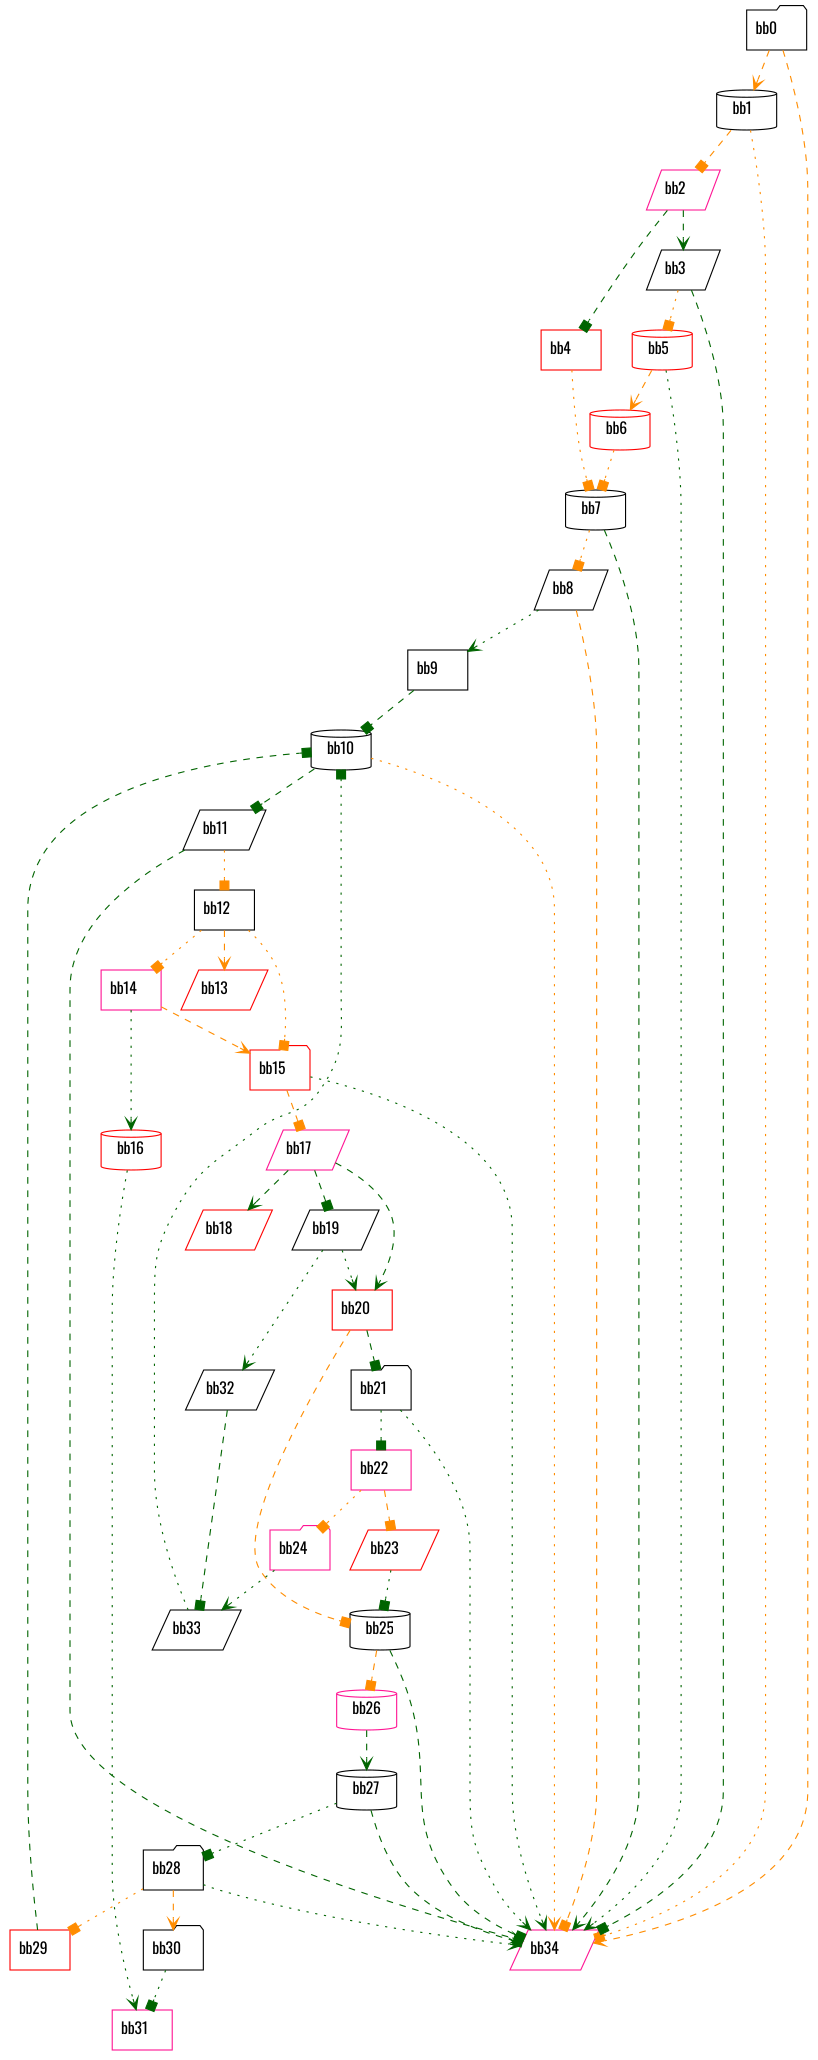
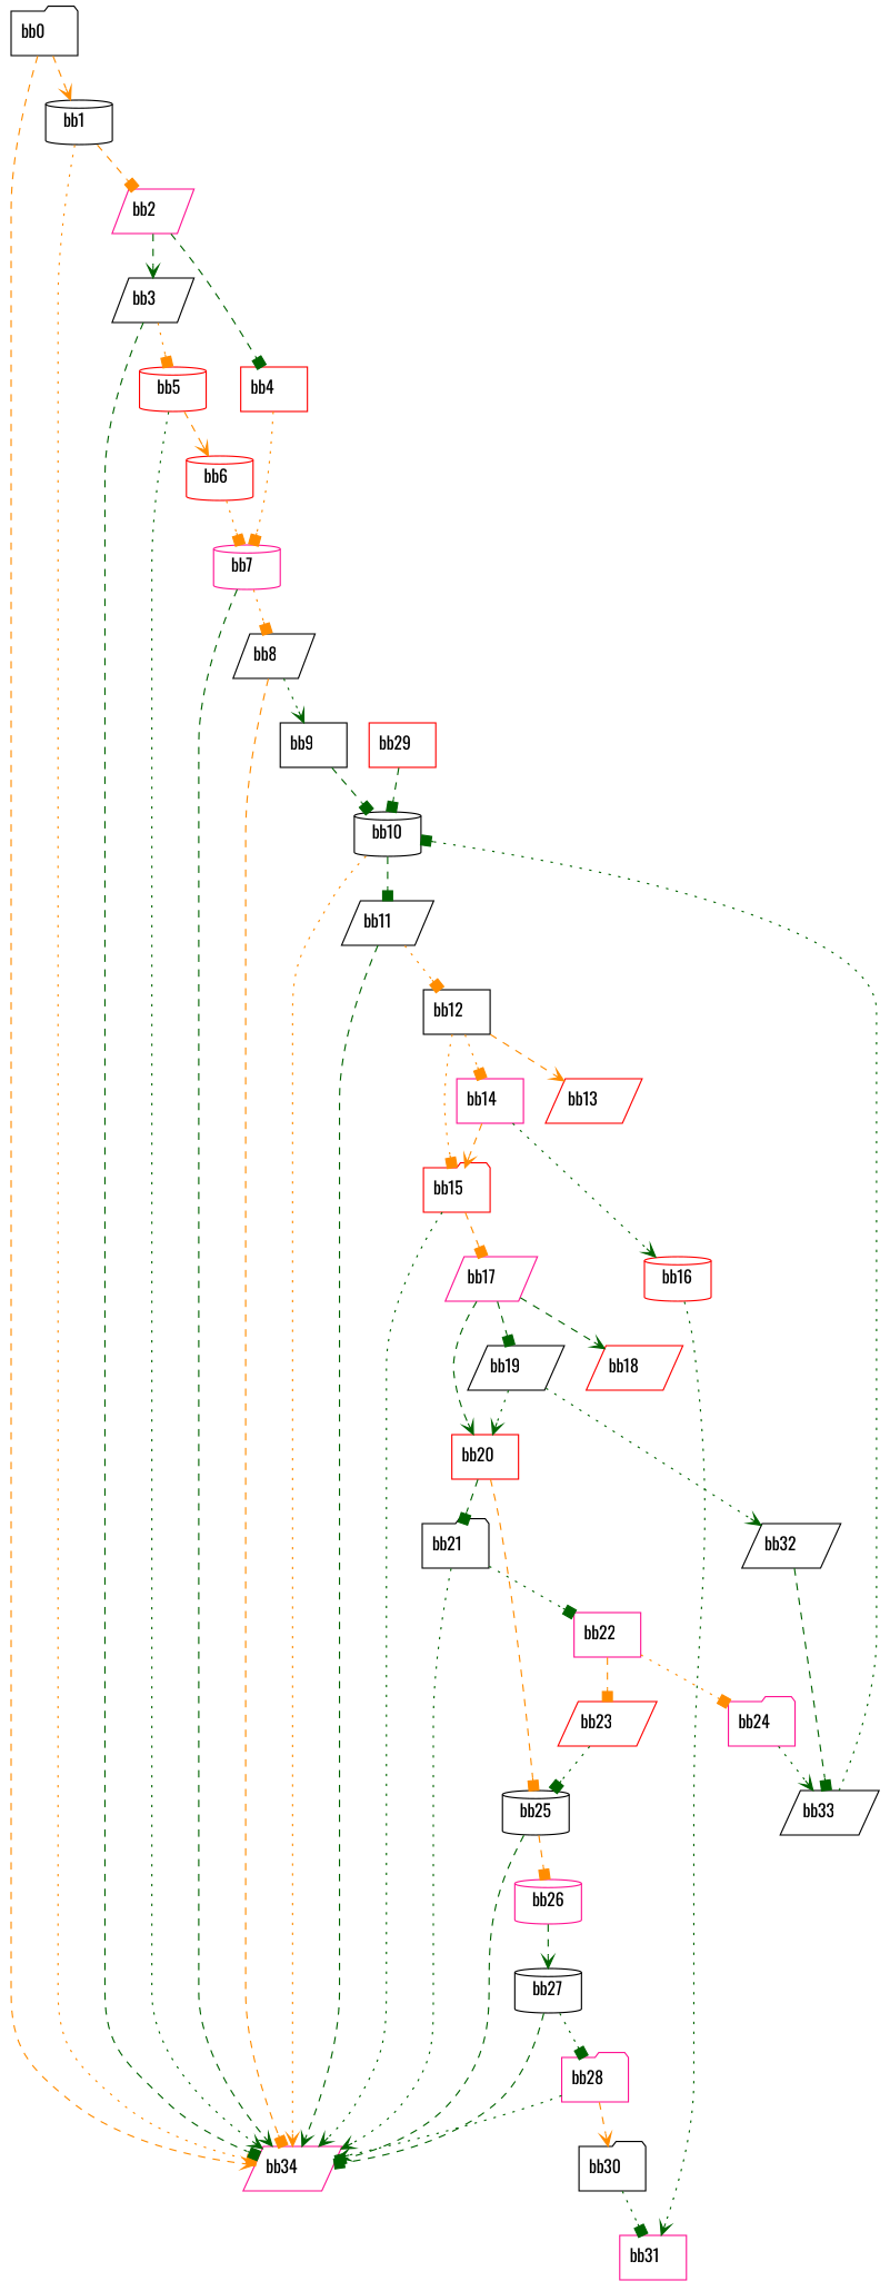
  digraph {
    fontname=Oswald
    node [color=black fontname=Oswald shape=parallelogram]
    edge [arrowhead=box color=darkgreen fontname=Oswald style=dashed]
    n1 [label="bb0\l" shape=folder]
    n2 [label="bb1\l" shape=cylinder]
    n3 [color=deeppink label="bb34\l"]
    n4 [color=deeppink label="bb2\l"]
    n5 [label="bb3\l"]
    n6 [color=red label="bb4\l" shape=box]
    n7 [color=red label="bb5\l" shape=cylinder]
-   n8 [label="bb7\l" shape=cylinder]
+   n8 [color=deeppink label="bb7\l" shape=cylinder]
    n9 [color=red label="bb6\l" shape=cylinder]
    n10 [label="bb8\l"]
    n11 [label="bb9\l" shape=box]
    n12 [label="bb10\l" shape=cylinder]
    n13 [label="bb11\l"]
    n14 [label="bb12\l" shape=box]
    n15 [color=red label="bb13\l"]
    n16 [color=deeppink label="bb14\l" shape=box]
    n17 [color=red label="bb15\l" shape=folder]
    n18 [color=red label="bb16\l" shape=cylinder]
    n19 [color=deeppink label="bb17\l"]
    n20 [color=deeppink label="bb31\l" shape=box]
    n21 [color=red label="bb18\l"]
    n22 [label="bb19\l"]
    n23 [color=red label="bb20\l" shape=box]
    n24 [label="bb32\l"]
    n25 [label="bb21\l" shape=folder]
    n26 [label="bb25\l" shape=cylinder]
    n27 [label="bb33\l"]
    n28 [color=deeppink label="bb22\l" shape=box]
    n29 [color=deeppink label="bb26\l" shape=cylinder]
    n30 [color=red label="bb23\l"]
    n31 [color=deeppink label="bb24\l" shape=folder]
    n32 [label="bb27\l" shape=cylinder]
-   n33 [label="bb28\l" shape=folder]
+   n33 [color=deeppink label="bb28\l" shape=folder]
    n34 [color=red label="bb29\l" shape=box]
    n35 [label="bb30\l" shape=folder]
    n1 -> n2 [arrowhead=vee color=darkorange]
    n1 -> n3 [arrowhead=vee color=darkorange]
    n2 -> n3 [color=darkorange style=dotted]
    n2 -> n4 [color=darkorange]
    n4 -> n5 [arrowhead=vee]
    n4 -> n6
    n5 -> n3
    n5 -> n7 [color=darkorange style=dotted]
    n6 -> n8 [color=darkorange style=dotted]
    n7 -> n3 [arrowhead=vee style=dotted]
    n7 -> n9 [arrowhead=vee color=darkorange]
    n8 -> n3 [arrowhead=vee]
    n8 -> n10 [color=darkorange style=dotted]
    n9 -> n8 [color=darkorange style=dotted]
    n10 -> n3 [color=darkorange]
    n10 -> n11 [arrowhead=vee style=dotted]
    n11 -> n12
    n12 -> n3 [arrowhead=vee color=darkorange style=dotted]
    n12 -> n13
    n13 -> n3 [arrowhead=vee]
    n13 -> n14 [color=darkorange style=dotted]
    n14 -> n15 [arrowhead=vee color=darkorange]
    n14 -> n16 [color=darkorange style=dotted]
    n14 -> n17 [color=darkorange style=dotted]
    n16 -> n17 [arrowhead=vee color=darkorange]
    n16 -> n18 [arrowhead=vee style=dotted]
    n17 -> n3 [arrowhead=vee style=dotted]
    n17 -> n19 [color=darkorange]
    n18 -> n20 [arrowhead=vee style=dotted]
    n19 -> n21 [arrowhead=vee]
    n19 -> n22
    n19 -> n23 [arrowhead=vee]
    n22 -> n23 [arrowhead=vee style=dotted]
    n22 -> n24 [arrowhead=vee style=dotted]
    n23 -> n25
    n23 -> n26 [color=darkorange]
    n24 -> n27
    n25 -> n3 [arrowhead=vee style=dotted]
    n25 -> n28 [style=dotted]
    n26 -> n3
    n26 -> n29 [color=darkorange]
    n27 -> n12 [style=dotted]
    n28 -> n30 [color=darkorange]
    n28 -> n31 [color=darkorange style=dotted]
    n29 -> n32 [arrowhead=vee]
    n30 -> n26 [style=dotted]
    n31 -> n27 [arrowhead=vee style=dotted]
    n32 -> n3
    n32 -> n33 [style=dotted]
    n33 -> n3 [arrowhead=vee style=dotted]
-   n33 -> n34 [color=darkorange style=dotted]
    n33 -> n35 [arrowhead=vee color=darkorange]
    n34 -> n12
    n35 -> n20 [style=dotted]
  }
